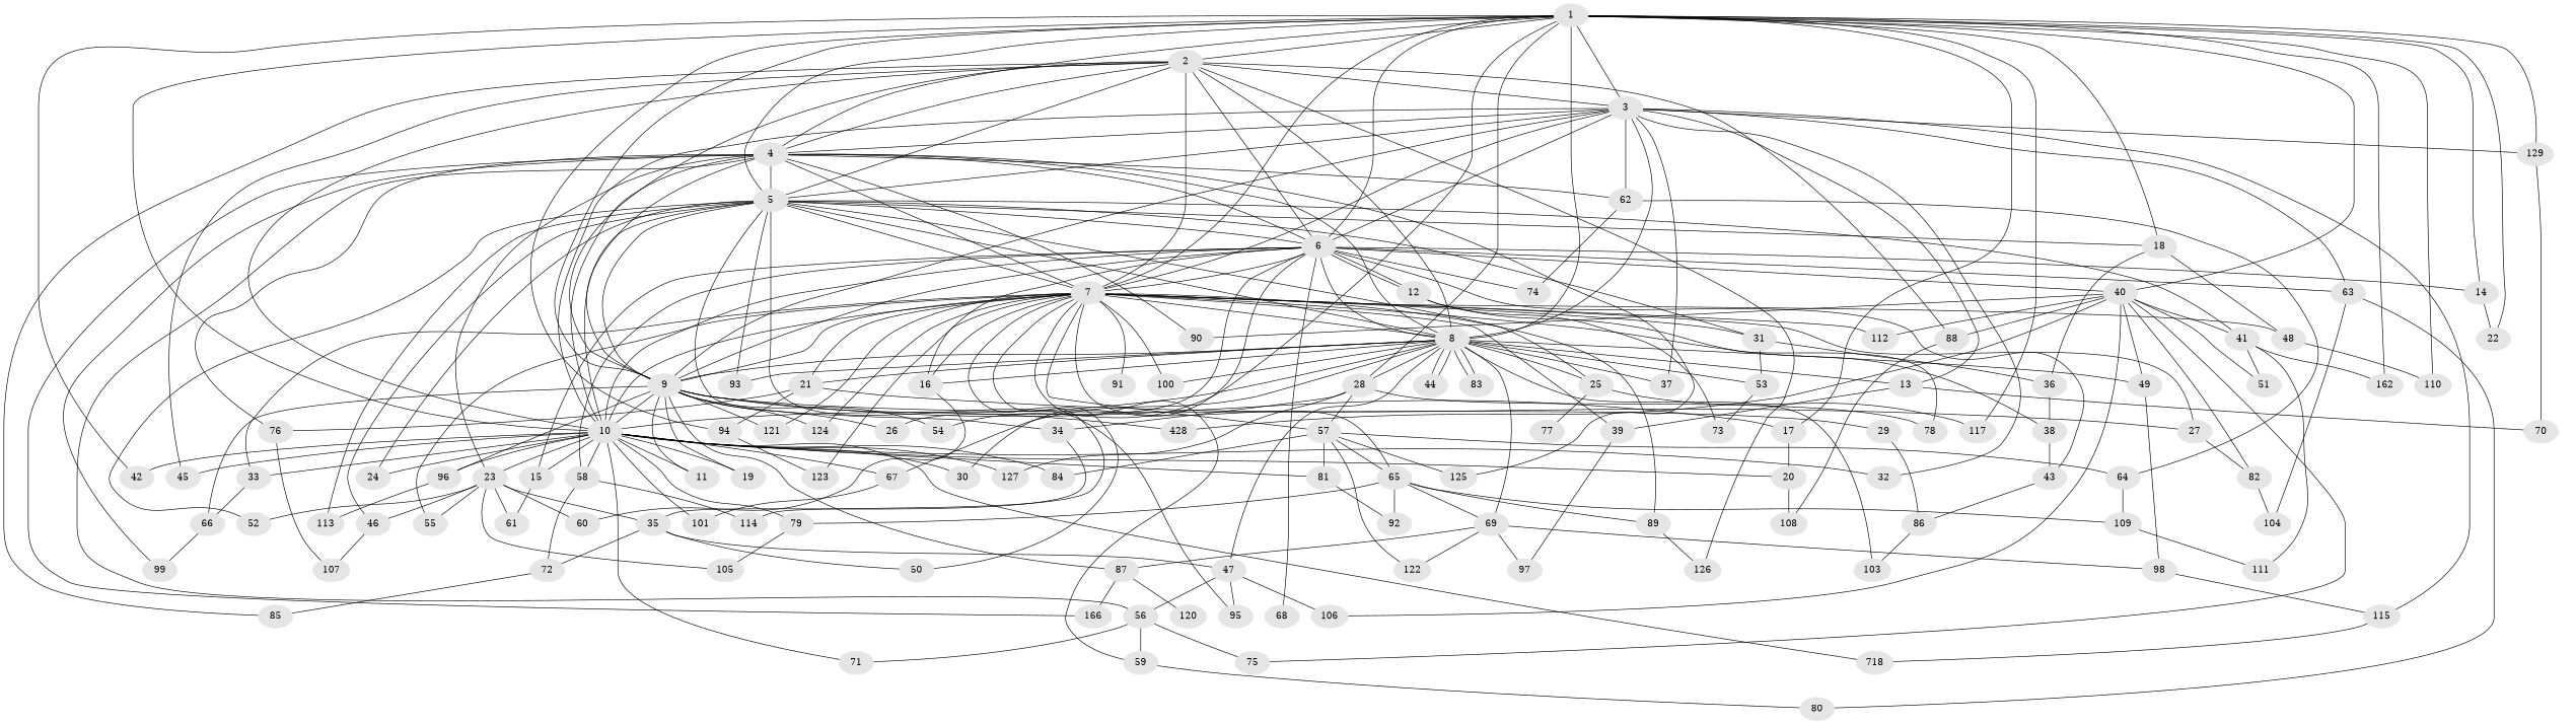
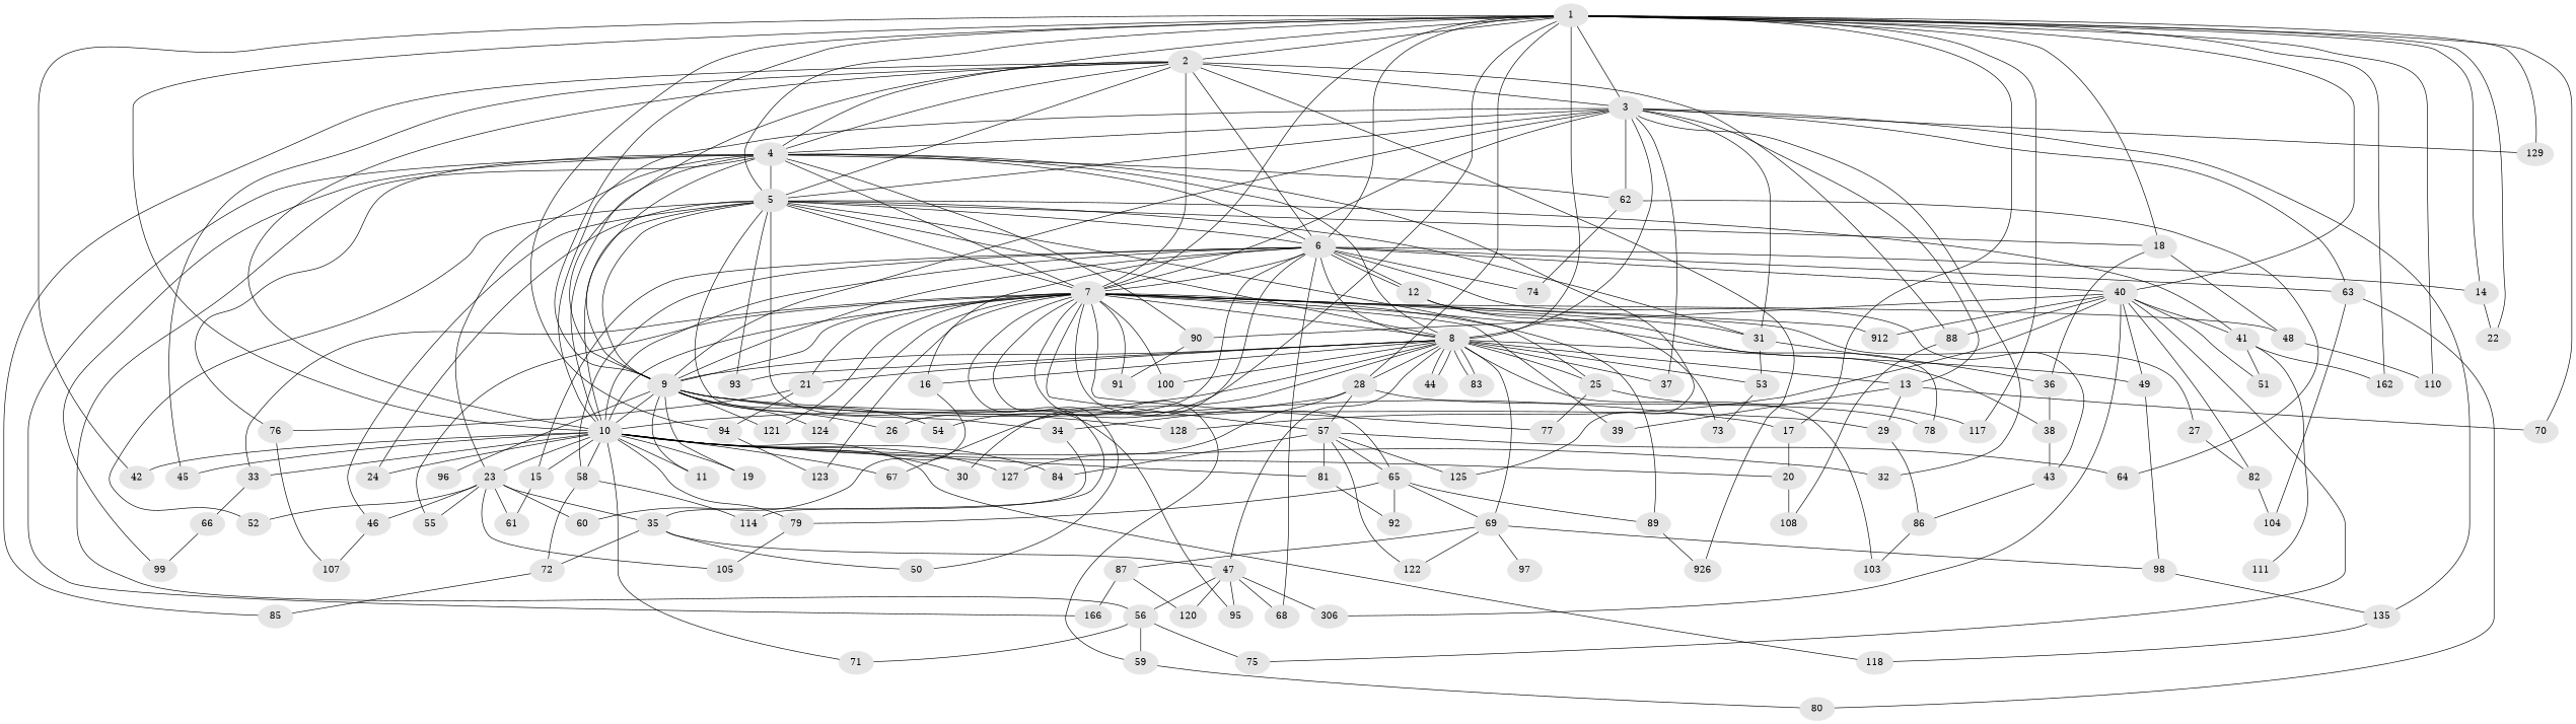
  graph {
    fontname="DejaVu Serif"
    node [color=gray90 fontname="DejaVu Serif" style=filled]
    edge [fontname="DejaVu Serif"]
    1
    2
    3
    4
    5
    6
    7
    8
    9
    10
    14
    17
    18
    22
    28
    40
    42
    54
    70
    94
    n21 [label=162]
    110
    117
    129
    45
    85
    88
-   126
+   126 [label=926]
    13
    32
    37
    62
    63
-   115
+   115 [label=135]
    23
    56
    76
    90
    99
    n40 [label=166]
    125
    24
    25
    31
    34
    41
    46
    52
    93
    95
-   113
    12
    15
    16
    26
    30
    43
    58
    68
    74
    21
    27
    33
    38
    39
    48
    50
    55
    57
    59
    65
    77
    89
    91
    100
-   112
+   112 [label=912]
    114
    121
    123
    124
    44
    47
    49
    53
    67
    69
    83
    103
    11
    19
    29
    66
    87
    96
-   128 [label=428]
+   128
    20
    71
    79
    81
    84
-   101
-   118 [label=718]
+   118
    127
    36
    78
    82
    51
    75
-   106
+   106 [label=306]
    108
    64
    80
    104
    61
    60
    35
    105
    107
    111
    73
    86
    72
    97
    122
-   109
    92
    120
    98
    1 -- 2
    1 -- 3
    1 -- 4
    1 -- 5
    1 -- 6
    1 -- 7
    1 -- 8
    1 -- 9
    1 -- 10
    1 -- 14
    1 -- 17
    1 -- 18
    1 -- 22
    1 -- 28
    1 -- 40
    1 -- 42
    1 -- 54
-   129 -- 70
+   1 -- 70
    1 -- 94
    1 -- n21
    1 -- 110
    1 -- 117
    1 -- 129
    2 -- 3
    2 -- 4
    2 -- 5
    2 -- 6
    2 -- 7
-   2 -- 8
    2 -- 9
    2 -- 10
    2 -- 45
    2 -- 85
    2 -- 88
    2 -- 126
    3 -- 4
    3 -- 5
-   3 -- 6
+   3 -- 31
    3 -- 7
    3 -- 8
    3 -- 9
    3 -- 10
    3 -- 129
    3 -- 13
    3 -- 32
    3 -- 37
    3 -- 62
    3 -- 63
    3 -- 115
    4 -- 5
    4 -- 6
    4 -- 7
    4 -- 8
    4 -- 9
    4 -- 10
    4 -- 62
    4 -- 23
    4 -- 56
    4 -- 76
    4 -- 90
    4 -- 99
    4 -- n40
    4 -- 125
    5 -- 6
    5 -- 7
    5 -- 8
    5 -- 9
    5 -- 10
    5 -- 18
    5 -- 24
    5 -- 25
    5 -- 31
    5 -- 34
    5 -- 41
    5 -- 46
    5 -- 52
    5 -- 93
    5 -- 95
-   5 -- 113
    6 -- 7
    6 -- 8
    6 -- 9
    6 -- 10
    6 -- 14
    6 -- 40
    6 -- 63
    6 -- 12
    6 -- 12
    6 -- 15
    6 -- 16
    6 -- 26
    6 -- 30
    6 -- 43
    6 -- 58
    6 -- 68
    6 -- 74
    7 -- 8
    7 -- 9
    7 -- 10
    7 -- 31
    7 -- 21
    7 -- 27
    7 -- 33
    7 -- 38
    7 -- 39
    7 -- 48
    7 -- 50
    7 -- 55
    7 -- 57
    7 -- 59
    7 -- 65
-   7 -- 16
+   7 -- 77
    7 -- 89
    7 -- 91
    7 -- 100
    7 -- 112
    7 -- 114
    7 -- 121
    7 -- 123
    7 -- 124
    8 -- 9
    8 -- 10
    8 -- 28
    8 -- 13
    8 -- 37
    8 -- 25
    8 -- 93
    8 -- 16
    8 -- 21
    8 -- 100
    8 -- 44
    8 -- 44
    8 -- 47
    8 -- 49
    8 -- 53
    8 -- 67
    8 -- 69
    8 -- 83
    8 -- 83
    8 -- 103
    9 -- 10
    9 -- 17
    9 -- 54
    9 -- 26
    9 -- 121
    9 -- 124
    9 -- 11
    9 -- 19
    9 -- 29
-   9 -- 66
-   9 -- 87
    9 -- 96
    9 -- 128
    10 -- 42
    10 -- 45
    10 -- 32
    10 -- 23
    10 -- 24
    10 -- 15
    10 -- 30
    10 -- 58
    10 -- 33
    10 -- 67
    10 -- 11
    10 -- 19
-   10 -- 96
    10 -- 20
    10 -- 71
    10 -- 79
    10 -- 81
    10 -- 84
-   10 -- 101
    10 -- 118
    10 -- 127
    14 -- 22
    17 -- 20
    18 -- 48
    18 -- 36
    28 -- 34
    28 -- 57
    28 -- 127
    28 -- 78
    40 -- 88
    40 -- 90
    40 -- 41
    40 -- 112
    40 -- 49
    40 -- 128
    40 -- 82
    40 -- 51
    40 -- 75
    40 -- 106
    94 -- 123
    88 -- 108
    13 -- 70
    13 -- 39
+   13 -- 29
    62 -- 74
    62 -- 64
    63 -- 80
    63 -- 104
    115 -- 118
    23 -- 46
    23 -- 52
    23 -- 55
    23 -- 61
    23 -- 60
    23 -- 35
    23 -- 105
    56 -- 59
    56 -- 71
    56 -- 75
    76 -- 107
+   90 -- 91
    25 -- 117
    25 -- 77
    31 -- 53
    31 -- 36
    34 -- 35
    41 -- n21
    41 -- 51
    41 -- 111
    46 -- 107
    12 -- 78
    12 -- 73
    15 -- 61
    16 -- 60
    43 -- 86
    58 -- 114
    58 -- 72
    21 -- 94
    21 -- 76
-   21 -- 27
    27 -- 82
    33 -- 66
    38 -- 43
-   39 -- 97
    48 -- 110
    57 -- 125
    57 -- 65
    57 -- 81
    57 -- 84
    57 -- 64
    57 -- 122
    59 -- 80
    65 -- 89
    65 -- 69
    65 -- 79
-   65 -- 109
    65 -- 92
    89 -- 126
    47 -- 56
    47 -- 95
+   47 -- 68
    47 -- 106
+   47 -- 120
    49 -- 98
    53 -- 73
-   67 -- 101
    69 -- 87
    69 -- 97
    69 -- 122
    69 -- 98
    29 -- 86
    66 -- 99
    87 -- n40
    87 -- 120
-   96 -- 113
    20 -- 108
    79 -- 105
    81 -- 92
    36 -- 38
    82 -- 104
-   64 -- 109
    35 -- 50
    35 -- 47
    35 -- 72
    86 -- 103
    72 -- 85
-   109 -- 111
    98 -- 115
  }
